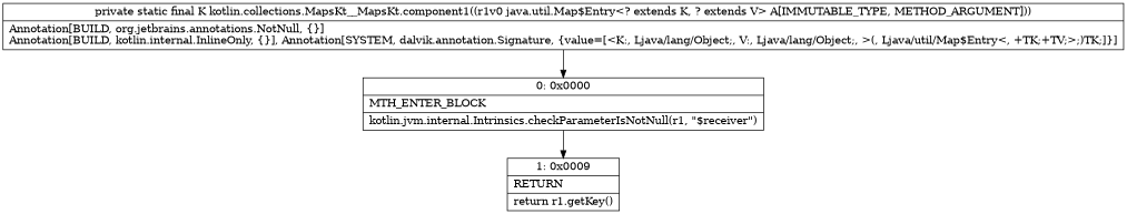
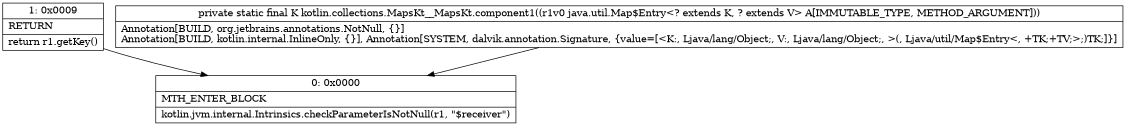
  digraph {
    node [shape=record]
    n1 [label="{0\:\ 0x0000|MTH_ENTER_BLOCK\l|kotlin.jvm.internal.Intrinsics.checkParameterIsNotNull(r1, \"$receiver\")\l}"]
    n2 [label="{1\:\ 0x0009|RETURN\l|return r1.getKey()\l}"]
    n3 [label="{private static final K kotlin.collections.MapsKt__MapsKt.component1((r1v0 java.util.Map$Entry\<? extends K, ? extends V\> A[IMMUTABLE_TYPE, METHOD_ARGUMENT]))  | Annotation[BUILD, org.jetbrains.annotations.NotNull, \{\}]\lAnnotation[BUILD, kotlin.internal.InlineOnly, \{\}], Annotation[SYSTEM, dalvik.annotation.Signature, \{value=[\<K:, Ljava\/lang\/Object;, V:, Ljava\/lang\/Object;, \>(, Ljava\/util\/Map$Entry\<, +TK;+TV;\>;)TK;]\}]\l}"]
-   n1 -> n2
+   n2 -> n1
    n3 -> n1
  }
